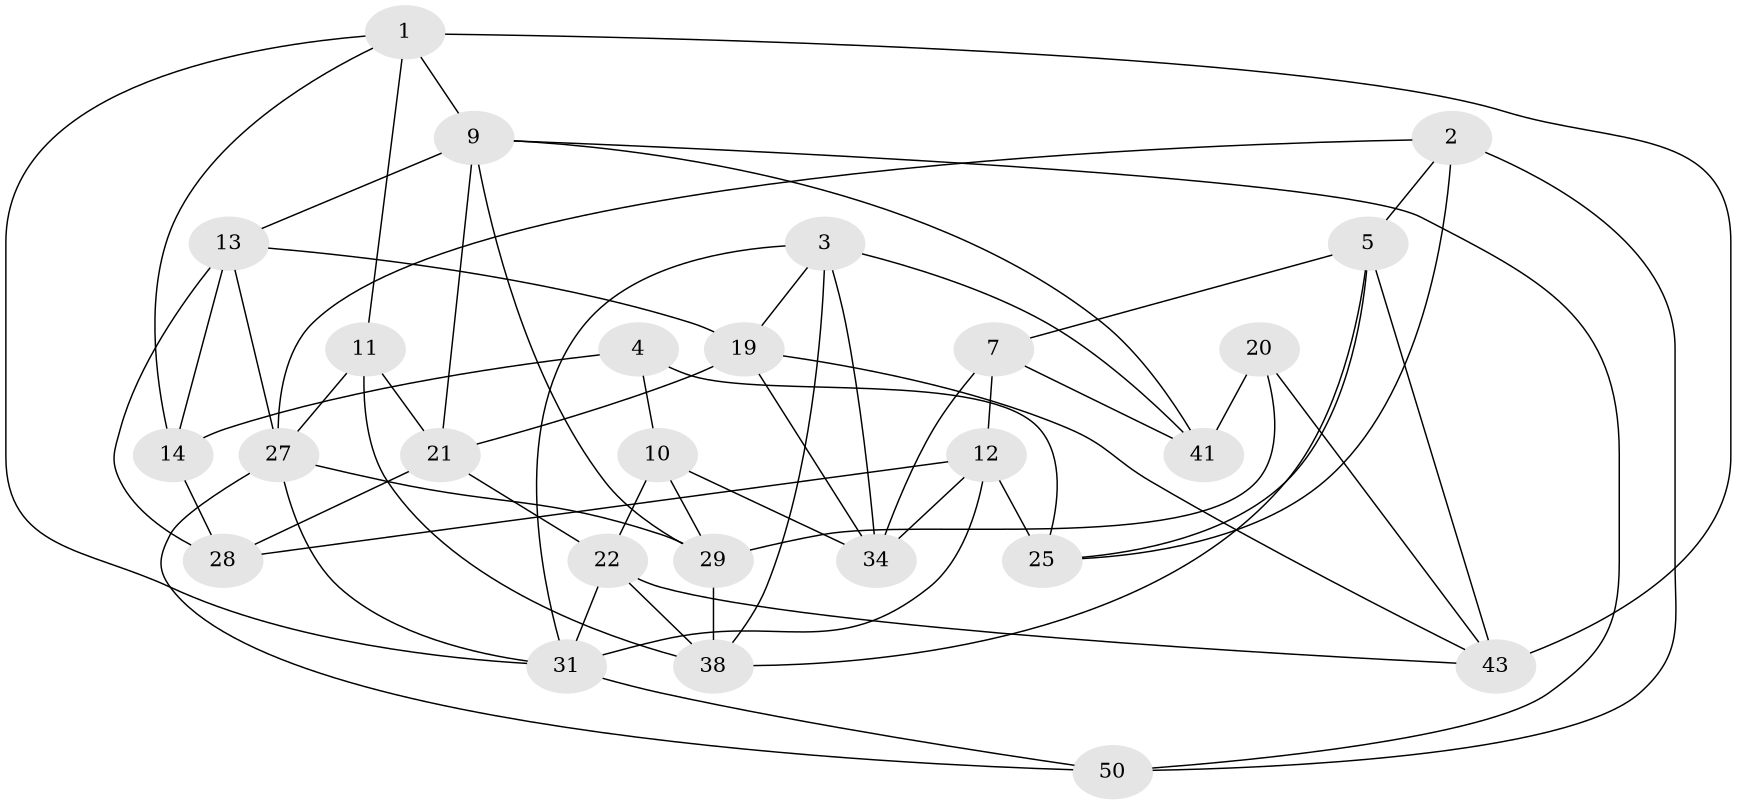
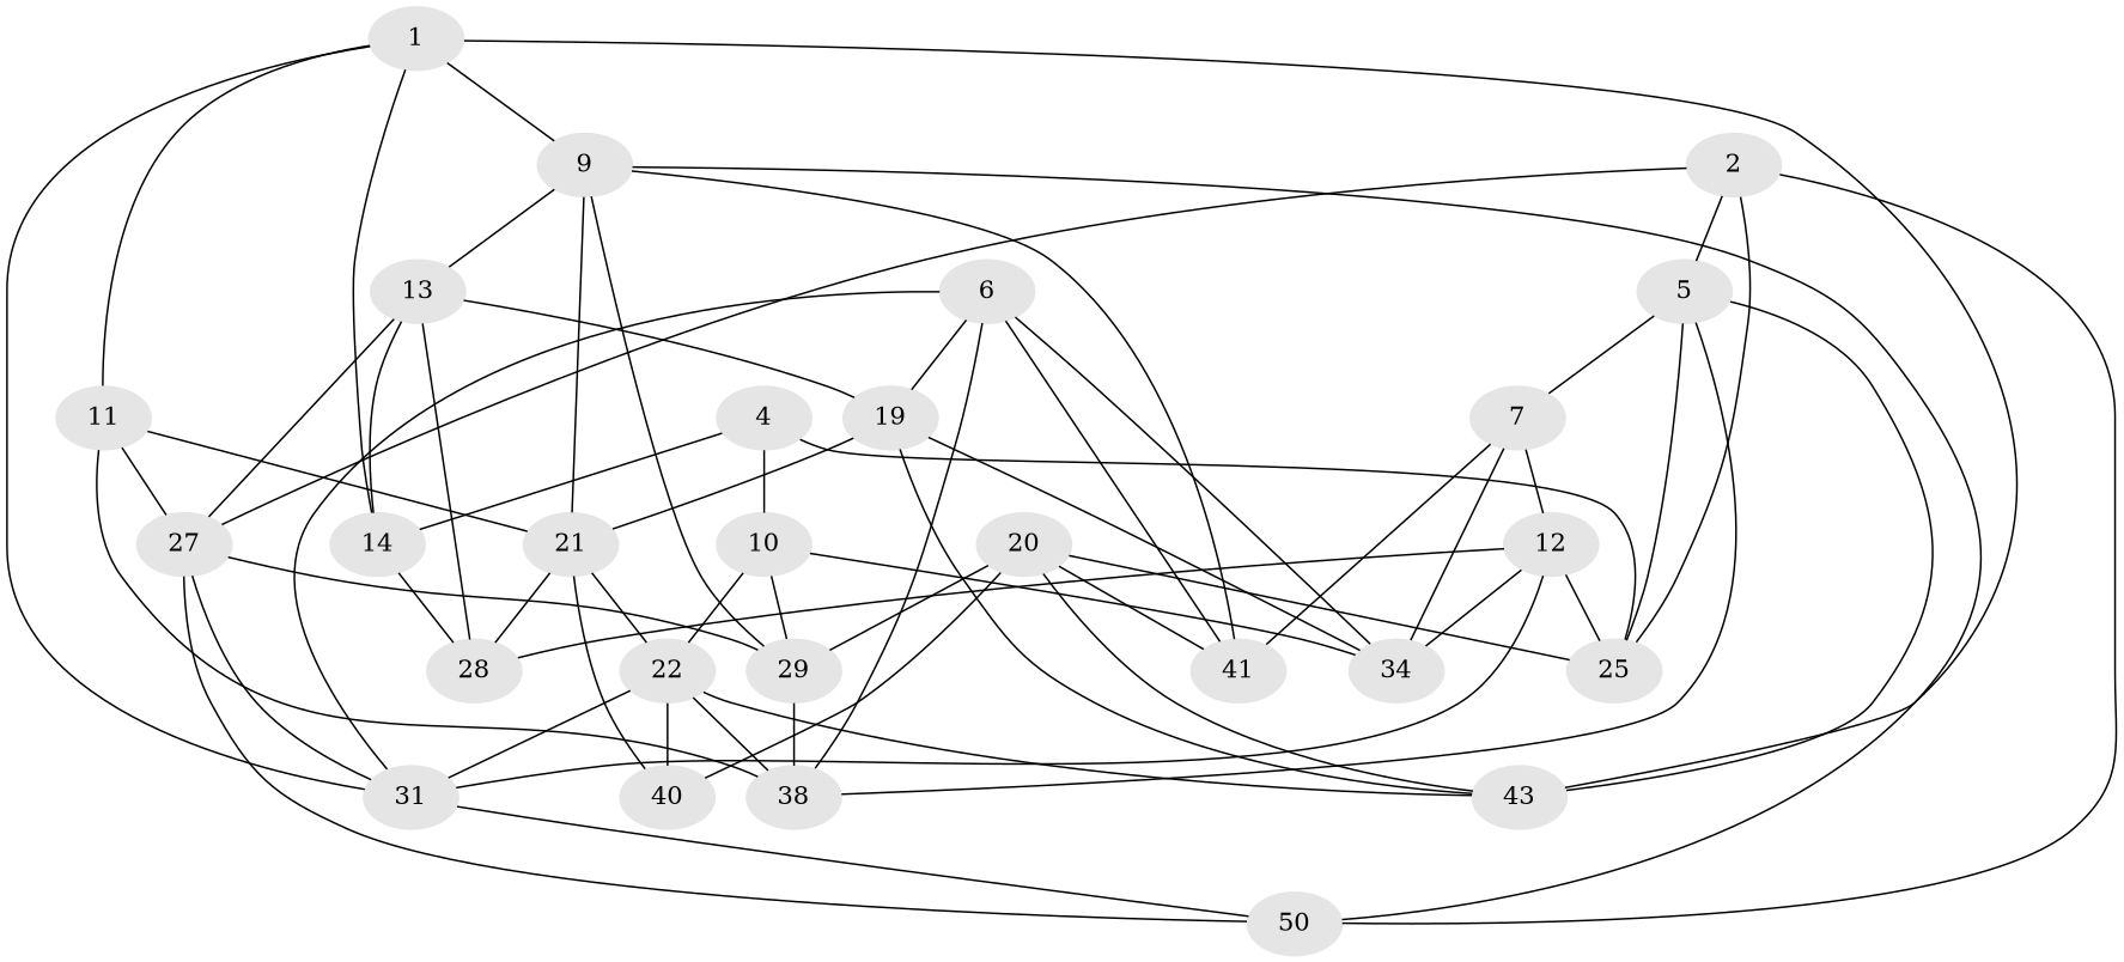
  graph {
    node [color=gray90 style=filled]
    1 [super="+36"]
    9 [super="+16"]
    11 [super="+35"]
    14 [super="+51"]
    31 [super="+46"]
    43 [super="+48"]
    50
    41
    13 [super="+26"]
    21 [super="+23"]
    29 [super="+37"]
    27 [super="+33"]
    38 [super="+45"]
    28
    2 [super="+6"]
    5 [super="+15"]
    25 [super="+30"]
    7 [super="+32"]
-   3 [super="+44"]
+   3 [super="+44" label=6]
    19 [super="+49"]
    34 [super="+39"]
    4 [super="+8"]
    10
    22 [super="+24"]
    12 [super="+18"]
+   40 [super="+47"]
    20 [super="+42"]
    1 -- 9
    1 -- 11
    1 -- 14
    1 -- 31
    1 -- 43 [weight=2]
    9 -- 50
    9 -- 41
    9 -- 13
    9 -- 21
    9 -- 29
    11 -- 21
    11 -- 27
    11 -- 38
    14 -- 28
    31 -- 50
    13 -- 14
    13 -- 27
    13 -- 28
    13 -- 19 [weight=2]
    21 -- 28
    21 -- 22
+   21 -- 40
    29 -- 38 [weight=2]
    27 -- 31
    27 -- 50
    27 -- 29
    2 -- 50
    2 -- 27
    2 -- 5
    2 -- 25
    5 -- 43
    5 -- 38
    5 -- 25
    5 -- 7 [weight=2]
    7 -- 41
    7 -- 34 [weight=2]
    7 -- 12
    3 -- 31
    3 -- 41
    3 -- 38
    3 -- 19
    3 -- 34
    19 -- 43
    19 -- 21
    19 -- 34
    4 -- 14 [weight=3]
    4 -- 25
    4 -- 10
    10 -- 29
    10 -- 34
    10 -- 22
    22 -- 31
    22 -- 43
    22 -- 38
+   22 -- 40
    12 -- 31
    12 -- 28
    12 -- 25 [weight=2]
    12 -- 34
    20 -- 43
    20 -- 41
    20 -- 29
+   20 -- 25
+   20 -- 40 [weight=2]
  }
